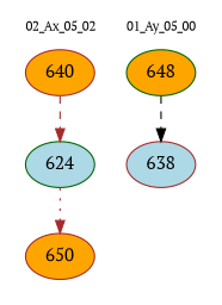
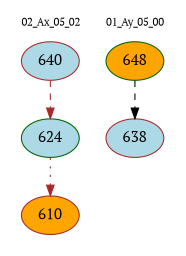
  digraph {
    fontname="PT Serif"
    node [color=brown fillcolor=lightblue fontname="PT Serif" style=filled]
    edge [color=brown fontname="PT Serif" style=dashed]
-   n1 [fillcolor=orange label=640]
+   n1 [label=640]
    n2 [color=darkgreen label=624]
-   n3 [fillcolor=orange label=650]
+   n3 [fillcolor=orange label=610]
    n4 [color=darkgreen fillcolor=orange label=648]
    n5 [label=638]
    subgraph cluster_1 {
      color=white
      fontsize=10
      label="02_Ax_05_02"
      n1
      n2
      n3
    }
    subgraph cluster_2 {
      color=white
      fontsize=10
      label="01_Ay_05_00"
      n4
      n5
    }
    n1 -> n2
    n2 -> n3 [style=dotted]
    n4 -> n5 [color=black]
  }
